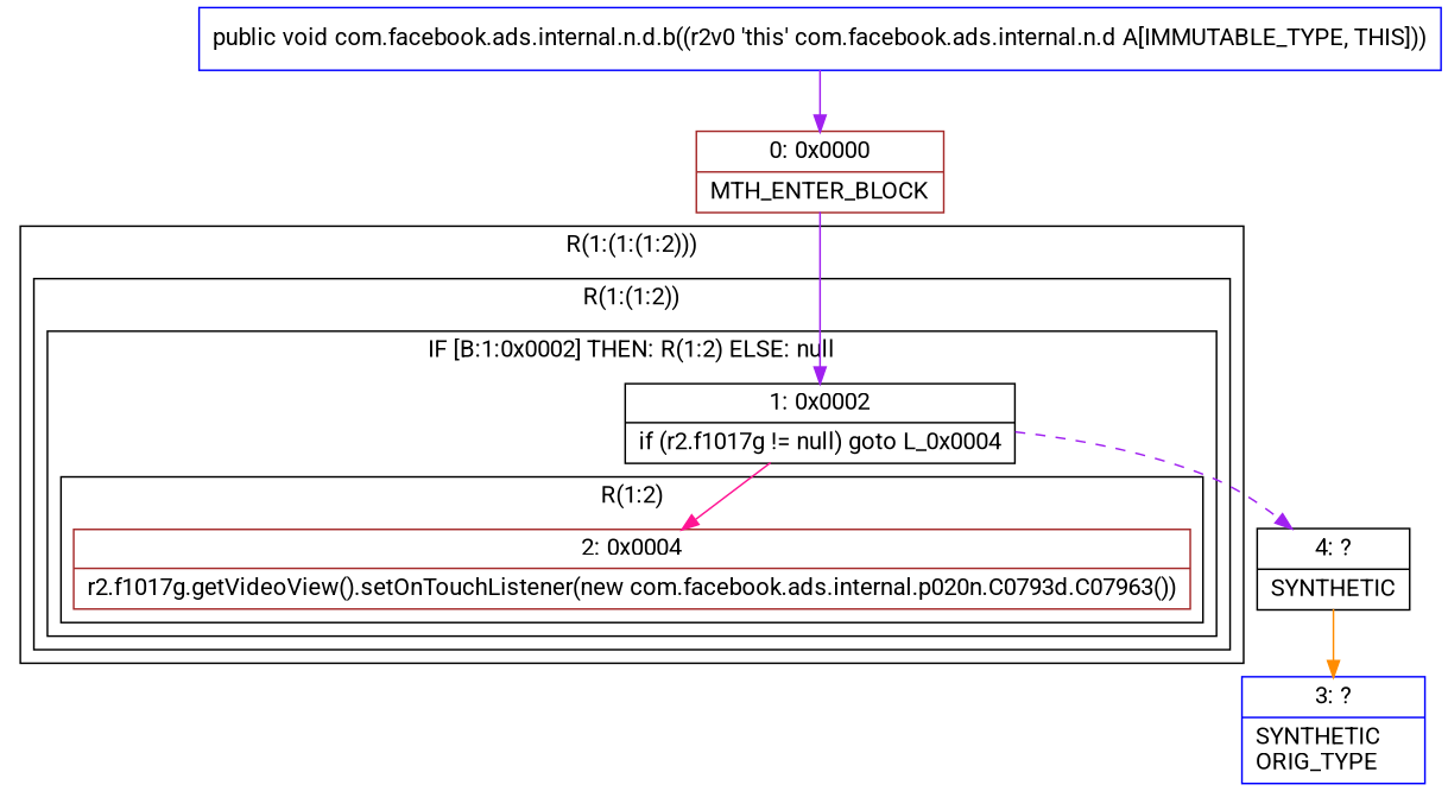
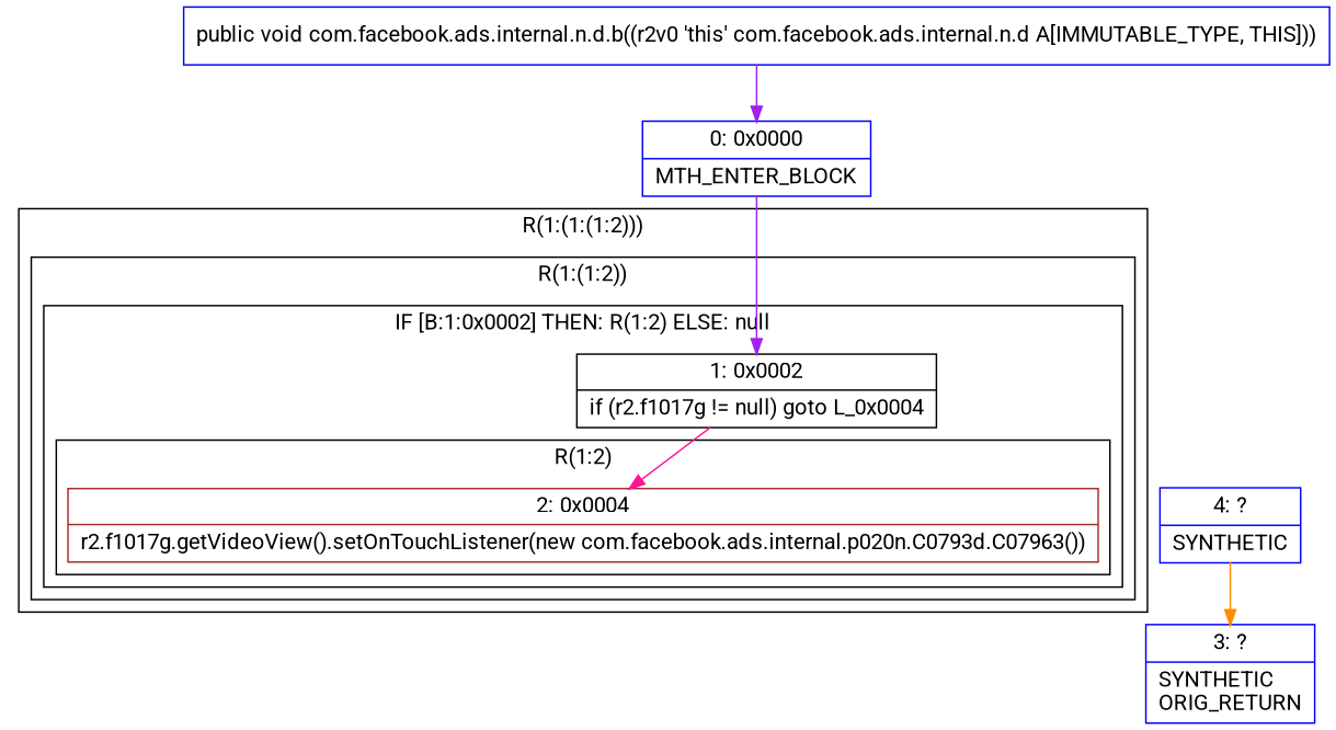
  digraph {
    fontname=Roboto
    node [color=brown fontname=Roboto shape=record]
    edge [color=purple fontname=Roboto]
    n1 [label="{2\:\ 0x0004|r2.f1017g.getVideoView().setOnTouchListener(new com.facebook.ads.internal.p020n.C0793d.C07963())\l}"]
    n2 [color=black label="{1\:\ 0x0002|if (r2.f1017g != null) goto L_0x0004\l}"]
-   n3 [color=black label="{4\:\ ?|SYNTHETIC\l}"]
-   n4 [color=blue label="{3\:\ ?|SYNTHETIC\lORIG_TYPE\l}"]
-   n5 [label="{0\:\ 0x0000|MTH_ENTER_BLOCK\l}"]
+   n3 [color=blue label="{4\:\ ?|SYNTHETIC\l}"]
+   n4 [color=blue label="{3\:\ ?|SYNTHETIC\lORIG_RETURN\l}"]
+   n5 [color=blue label="{0\:\ 0x0000|MTH_ENTER_BLOCK\l}"]
    n6 [color=blue label="{public void com.facebook.ads.internal.n.d.b((r2v0 'this' com.facebook.ads.internal.n.d A[IMMUTABLE_TYPE, THIS])) }"]
    subgraph cluster_1 {
      label="R(1:(1:(1:2)))"
      subgraph cluster_2 {
        label="R(1:(1:2))"
        subgraph cluster_3 {
          label="IF [B:1:0x0002] THEN: R(1:2) ELSE: null"
          n2
          subgraph cluster_4 {
            label="R(1:2)"
            n1
          }
        }
      }
    }
    n2 -> n1 [color=deeppink]
-   n2 -> n3 [style=dashed]
    n3 -> n4 [color=darkorange]
    n5 -> n2
    n6 -> n5
  }
